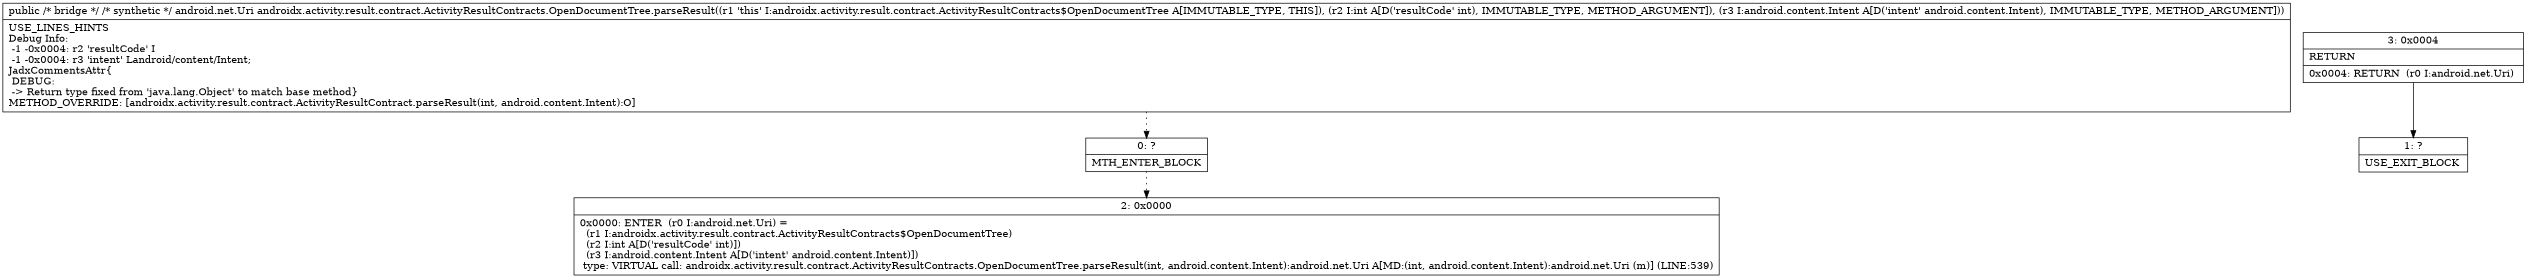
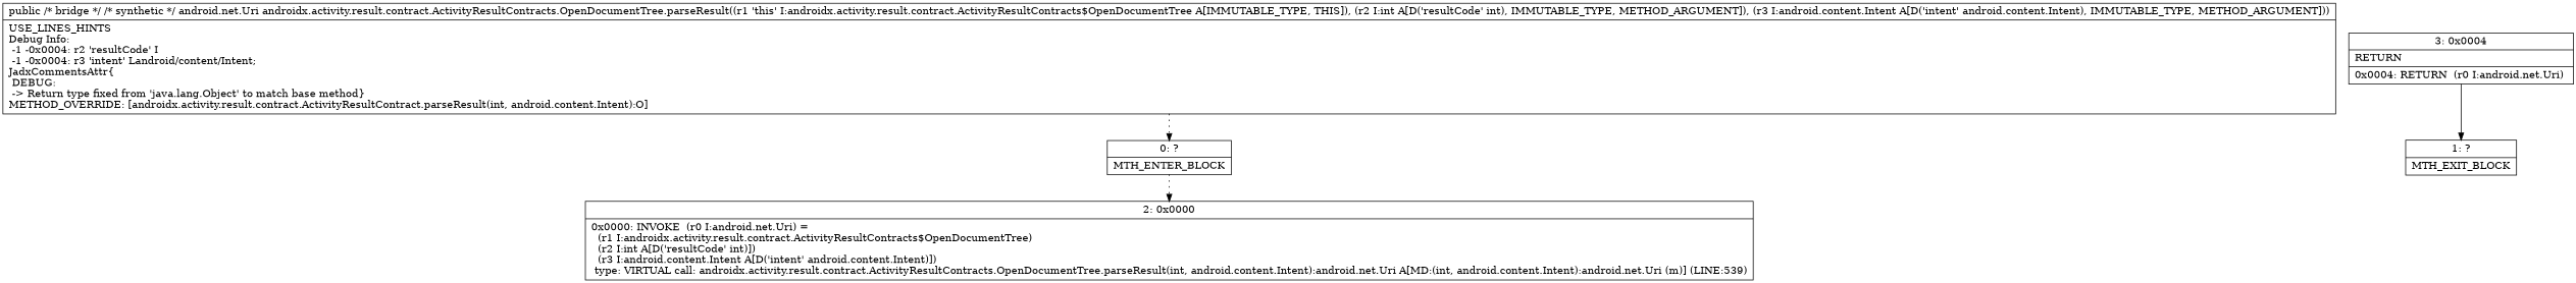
  digraph {
    node [shape=record]
    edge [style=dotted]
    n1 [label="{0\:\ ?|MTH_ENTER_BLOCK\l}"]
-   n2 [label="{2\:\ 0x0000|0x0000: ENTER  (r0 I:android.net.Uri) = \l  (r1 I:androidx.activity.result.contract.ActivityResultContracts$OpenDocumentTree)\l  (r2 I:int A[D('resultCode' int)])\l  (r3 I:android.content.Intent A[D('intent' android.content.Intent)])\l type: VIRTUAL call: androidx.activity.result.contract.ActivityResultContracts.OpenDocumentTree.parseResult(int, android.content.Intent):android.net.Uri A[MD:(int, android.content.Intent):android.net.Uri (m)] (LINE:539)\l}"]
+   n2 [label="{2\:\ 0x0000|0x0000: INVOKE  (r0 I:android.net.Uri) = \l  (r1 I:androidx.activity.result.contract.ActivityResultContracts$OpenDocumentTree)\l  (r2 I:int A[D('resultCode' int)])\l  (r3 I:android.content.Intent A[D('intent' android.content.Intent)])\l type: VIRTUAL call: androidx.activity.result.contract.ActivityResultContracts.OpenDocumentTree.parseResult(int, android.content.Intent):android.net.Uri A[MD:(int, android.content.Intent):android.net.Uri (m)] (LINE:539)\l}"]
    n3 [label="{3\:\ 0x0004|RETURN\l|0x0004: RETURN  (r0 I:android.net.Uri) \l}"]
-   n4 [label="{1\:\ ?|USE_EXIT_BLOCK\l}"]
+   n4 [label="{1\:\ ?|MTH_EXIT_BLOCK\l}"]
    n5 [label="{public \/* bridge *\/ \/* synthetic *\/ android.net.Uri androidx.activity.result.contract.ActivityResultContracts.OpenDocumentTree.parseResult((r1 'this' I:androidx.activity.result.contract.ActivityResultContracts$OpenDocumentTree A[IMMUTABLE_TYPE, THIS]), (r2 I:int A[D('resultCode' int), IMMUTABLE_TYPE, METHOD_ARGUMENT]), (r3 I:android.content.Intent A[D('intent' android.content.Intent), IMMUTABLE_TYPE, METHOD_ARGUMENT]))  | USE_LINES_HINTS\lDebug Info:\l  \-1 \-0x0004: r2 'resultCode' I\l  \-1 \-0x0004: r3 'intent' Landroid\/content\/Intent;\lJadxCommentsAttr\{\l DEBUG: \l \-\> Return type fixed from 'java.lang.Object' to match base method\}\lMETHOD_OVERRIDE: [androidx.activity.result.contract.ActivityResultContract.parseResult(int, android.content.Intent):O]\l}"]
    n1 -> n2
    n3 -> n4 [style=solid]
    n5 -> n1
  }
